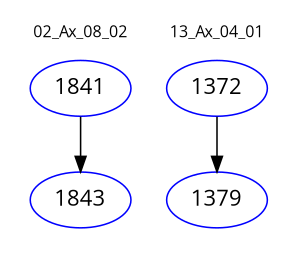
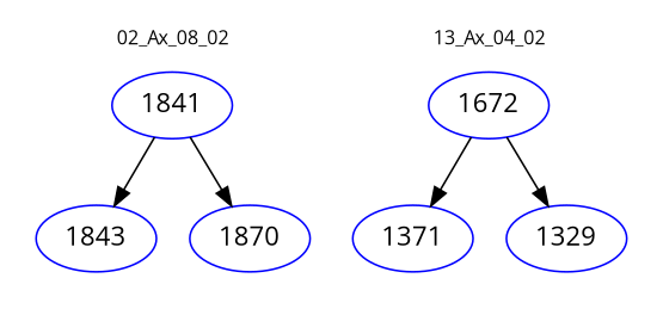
  digraph {
    fontname="Open Sans"
    node [color=blue fontname="Open Sans"]
    edge [color=black fontname="Open Sans"]
    n1 [label=1841]
    n2 [label=1843]
-   n4 [label=1372]
-   n6 [label=1379]
+   n3 [label=1870]
+   n4 [label=1672]
+   n5 [label=1371]
+   n6 [label=1329]
    subgraph cluster_1 {
      color=white
      fontsize=10
      label="02_Ax_08_02"
      n1
      n2
+     n3
    }
    subgraph cluster_2 {
      color=white
      fontsize=10
-     label="13_Ax_04_01"
+     label="13_Ax_04_02"
      n4
+     n5
      n6
    }
    n1 -> n2
+   n1 -> n3
+   n4 -> n5
    n4 -> n6
  }
